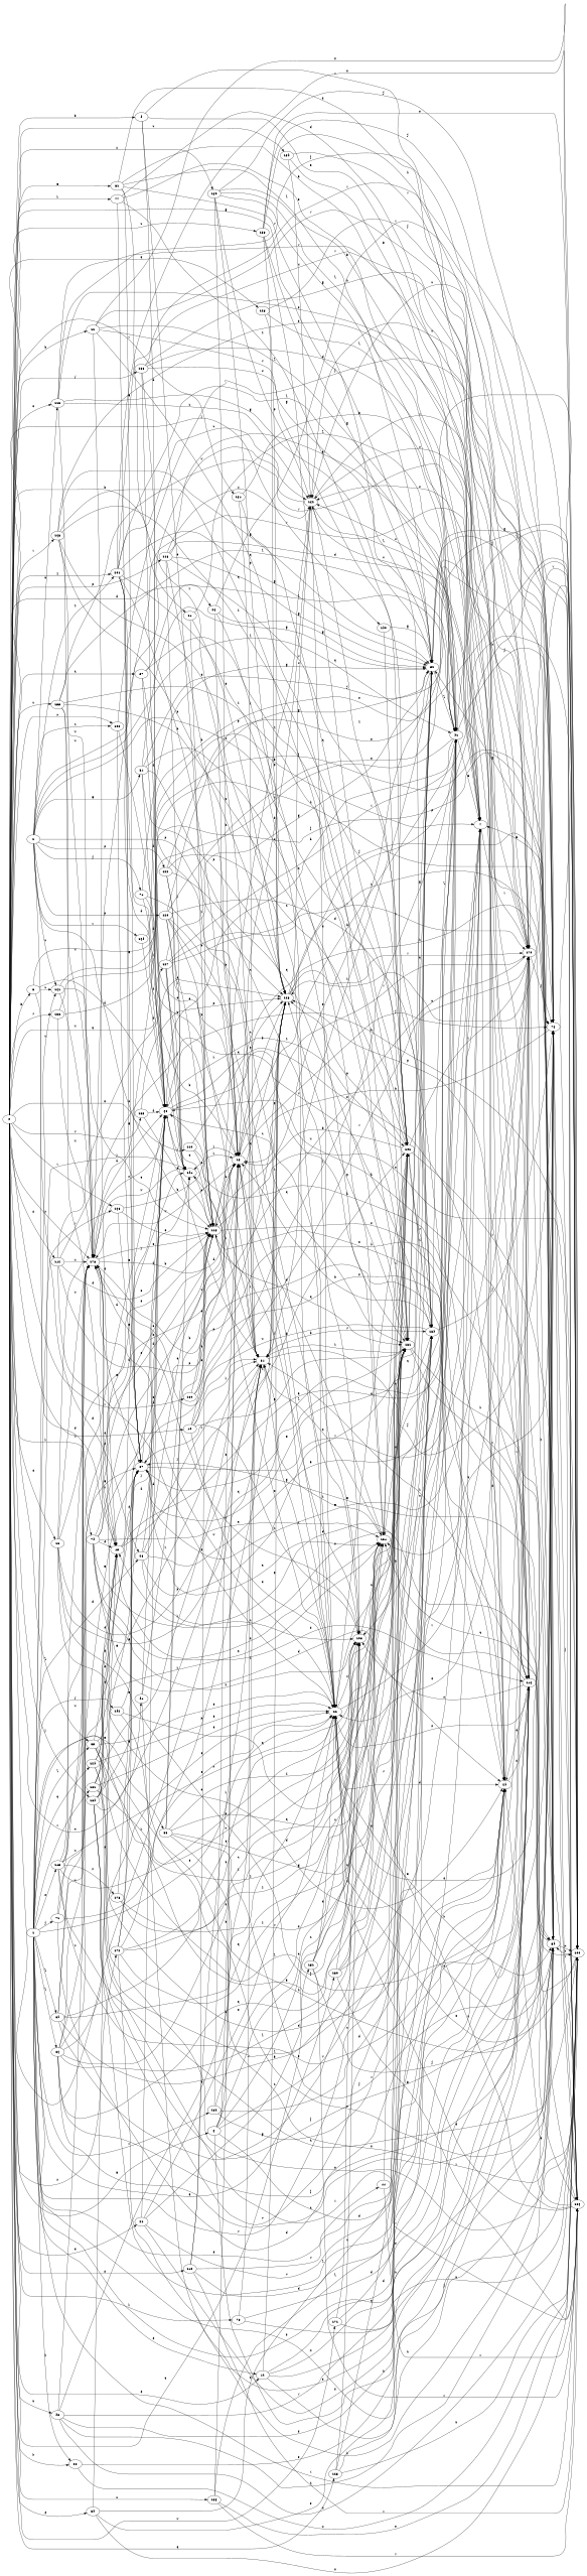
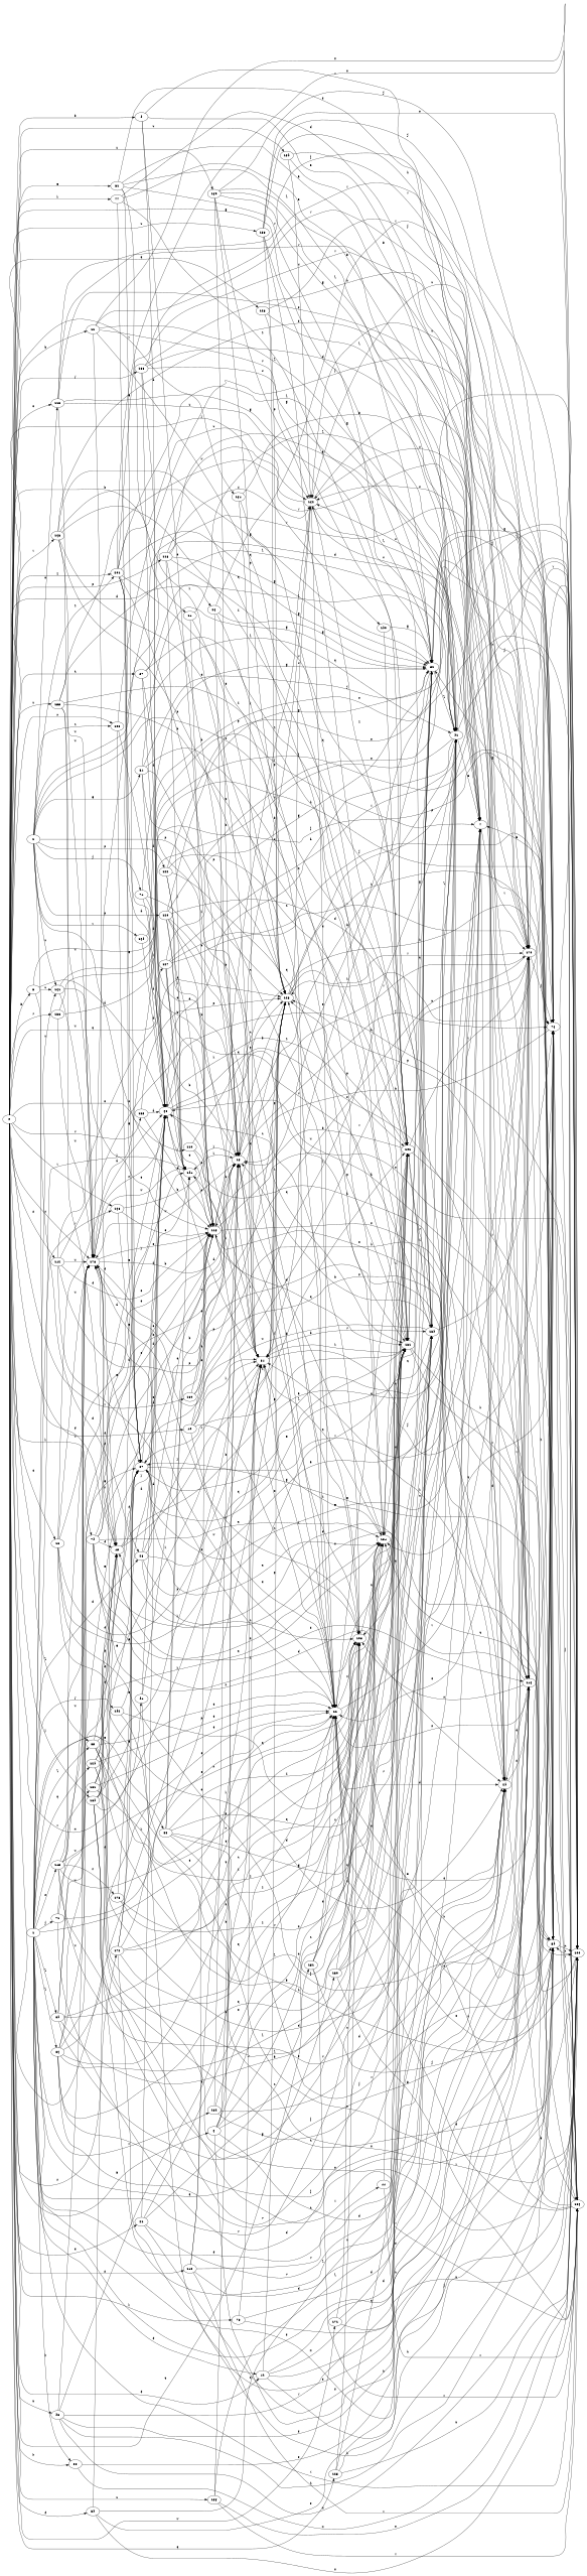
  strict digraph {
    fontname="DejaVu Sans Mono"
    rankdir=LR
    node [fontname="DejaVu Sans Mono"]
    edge [fontname="DejaVu Sans Mono"]
    0
    3
    6
    9
    12
    14
    18
    21
    26
    31
    39
    40
    41
    52
    57
    58
    77
    78
    79
    84
    85
    94
    98
    103
    110
    113
    118
    125
    127
    128
    135
    138
    142
    143
    151
    155
    156
    158
    159
    160
    163
    164
    168
    171
    172
    178
    180
    188
    189
    190
    201
    161
    45
    68
    76
    59
    139
    202
    15
    29
    154
    115
    170
    7
    100
    91
    131
    123
    22
    146
    186
    37
    108
    162
    194
    173
    1
    28
    33
    44
    71
    86
    89
    129
    130
    145
    181
    182
    192
    2
    34
    74
    120
    122
    169
    0 -> 3 [label=a]
    0 -> 6 [label=a]
    0 -> 9 [label=b]
    0 -> 12 [label=b]
    0 -> 14 [label=b]
    0 -> 18 [label=c]
    0 -> 21 [label=c]
    0 -> 26 [label=d]
    0 -> 31 [label=e]
    0 -> 39 [label=f]
    0 -> 40 [label=f]
    0 -> 41 [label=f]
    0 -> 52 [label=g]
    0 -> 57 [label=h]
    0 -> 58 [label=h]
    0 -> 77 [label=k]
    0 -> 78 [label=k]
    0 -> 79 [label=k]
    0 -> 84 [label=k]
    0 -> 85 [label=l]
    0 -> 94 [label=m]
    0 -> 98 [label=m]
    0 -> 103 [label=n]
    0 -> 110 [label=o]
    0 -> 113 [label=o]
    0 -> 118 [label=p]
    0 -> 125 [label=q]
    0 -> 127 [label=q]
    0 -> 128 [label=q]
    0 -> 135 [label=r]
    0 -> 138 [label=r]
    0 -> 142 [label=s]
    0 -> 143 [label=s]
    0 -> 151 [label=t]
    0 -> 155 [label=u]
    0 -> 156 [label=u]
    0 -> 158 [label=u]
    0 -> 159 [label=u]
    0 -> 160 [label=u]
    0 -> 163 [label=v]
    0 -> 164 [label=v]
    0 -> 168 [label=v]
    0 -> 171 [label=w]
    0 -> 172 [label=w]
    0 -> 178 [label=w]
    0 -> 180 [label=x]
    0 -> 188 [label=y]
    0 -> 189 [label=y]
    0 -> 190 [label=y]
    0 -> 201 [label=z]
    3 -> 161 [label=u]
    3 -> 45 [label=f]
    3 -> 68 [label=i]
    3 -> 76 [label=j]
    6 -> 84 [label=k]
    6 -> 59 [label=h]
    6 -> 139 [label=r]
    6 -> 202 [label=z]
    6 -> 15 [label=b]
    6 -> 29 [label=d]
    6 -> 154 [label=t]
    9 -> 68 [label=i]
    9 -> 115 [label=o]
    9 -> 170 [label=v]
    9 -> 7 [label=a]
    12 -> 45 [label=f]
    12 -> 139 [label=r]
    12 -> 170 [label=v]
    12 -> 100 [label=m]
    12 -> 91 [label=l]
    12 -> 131 [label=q]
    14 -> 115 [label=o]
    14 -> 91 [label=l]
    14 -> 123 [label=p]
    18 -> 178 [label=w]
    18 -> 68 [label=i]
    18 -> 76 [label=j]
    18 -> 29 [label=d]
    18 -> 115 [label=o]
    18 -> 131 [label=q]
    18 -> 123 [label=p]
    21 -> 68 [label=i]
    21 -> 139 [label=r]
    21 -> 202 [label=z]
    21 -> 22 [label=c]
    21 -> 146 [label=s]
    26 -> 52 [label=g]
    26 -> 15 [label=b]
    26 -> 154 [label=t]
    26 -> 186 [label=x]
    31 -> 84 [label=k]
    31 -> 139 [label=r]
    31 -> 7 [label=a]
    31 -> 91 [label=l]
    31 -> 146 [label=s]
    31 -> 37 [label=e]
    39 -> 45 [label=f]
    39 -> 100 [label=m]
    39 -> 131 [label=q]
    39 -> 146 [label=s]
    40 -> 84 [label=k]
    40 -> 115 [label=o]
    40 -> 170 [label=v]
    40 -> 91 [label=l]
    40 -> 22 [label=c]
    40 -> 108 [label=n]
    41 -> 59 [label=h]
    41 -> 29 [label=d]
    41 -> 170 [label=v]
    41 -> 123 [label=p]
    41 -> 146 [label=s]
    52 -> 84 [label=k]
    52 -> 76 [label=j]
    52 -> 59 [label=h]
    52 -> 154 [label=t]
    52 -> 115 [label=o]
    52 -> 91 [label=l]
    52 -> 131 [label=q]
    57 -> 84 [label=k]
    57 -> 68 [label=i]
    57 -> 202 [label=z]
    57 -> 91 [label=l]
    58 -> 100 [label=m]
    58 -> 146 [label=s]
    77 -> 202 [label=z]
    77 -> 29 [label=d]
    77 -> 7 [label=a]
    77 -> 37 [label=e]
    78 -> 84 [label=k]
    78 -> 59 [label=h]
    78 -> 29 [label=d]
    79 -> 45 [label=f]
    79 -> 29 [label=d]
    79 -> 154 [label=t]
    79 -> 115 [label=o]
    79 -> 100 [label=m]
    79 -> 123 [label=p]
    79 -> 146 [label=s]
    79 -> 108 [label=n]
    79 -> 162 [label=u]
    84 -> 68 [label=i]
    84 -> 76 [label=j]
    84 -> 139 [label=r]
    84 -> 154 [label=t]
    84 -> 123 [label=p]
    85 -> 45 [label=f]
    85 -> 202 [label=z]
    85 -> 29 [label=d]
    85 -> 154 [label=t]
    85 -> 7 [label=a]
    85 -> 91 [label=l]
    85 -> 22 [label=c]
    94 -> 68 [label=i]
    94 -> 59 [label=h]
    94 -> 15 [label=b]
    98 -> 178 [label=w]
    98 -> 59 [label=h]
    98 -> 170 [label=v]
    98 -> 100 [label=m]
    98 -> 22 [label=c]
    98 -> 146 [label=s]
    103 -> 76 [label=j]
    103 -> 15 [label=b]
    103 -> 37 [label=e]
    110 -> 84 [label=k]
    110 -> 59 [label=h]
    110 -> 115 [label=o]
    113 -> 52 [label=g]
    113 -> 178 [label=w]
    113 -> 76 [label=j]
    113 -> 170 [label=v]
    113 -> 146 [label=s]
    113 -> 162 [label=u]
    118 -> 52 [label=g]
    118 -> 139 [label=r]
    118 -> 15 [label=b]
    118 -> 29 [label=d]
    118 -> 7 [label=a]
    118 -> 162 [label=u]
    118 -> 194 [label=y]
    125 -> 76 [label=j]
    125 -> 100 [label=m]
    125 -> 131 [label=q]
    125 -> 108 [label=n]
    127 -> 52 [label=g]
    127 -> 84 [label=k]
    127 -> 76 [label=j]
    127 -> 115 [label=o]
    127 -> 170 [label=v]
    127 -> 186 [label=x]
    127 -> 194 [label=y]
    128 -> 76 [label=j]
    128 -> 91 [label=l]
    128 -> 123 [label=p]
    135 -> 68 [label=i]
    135 -> 115 [label=o]
    135 -> 123 [label=p]
    138 -> 178 [label=w]
    138 -> 76 [label=j]
    138 -> 59 [label=h]
    142 -> 178 [label=w]
    142 -> 29 [label=d]
    142 -> 115 [label=o]
    142 -> 131 [label=q]
    142 -> 123 [label=p]
    142 -> 22 [label=c]
    143 -> 84 [label=k]
    143 -> 139 [label=r]
    143 -> 115 [label=o]
    143 -> 91 [label=l]
    143 -> 186 [label=x]
    151 -> 76 [label=j]
    151 -> 154 [label=t]
    151 -> 22 [label=c]
    151 -> 186 [label=x]
    151 -> 108 [label=n]
    155 -> 178 [label=w]
    155 -> 45 [label=f]
    155 -> 202 [label=z]
    155 -> 154 [label=t]
    155 -> 170 [label=v]
    155 -> 91 [label=l]
    156 -> 15 [label=b]
    156 -> 100 [label=m]
    156 -> 91 [label=l]
    156 -> 186 [label=x]
    158 -> 52 [label=g]
    158 -> 76 [label=j]
    158 -> 59 [label=h]
    158 -> 100 [label=m]
    158 -> 131 [label=q]
    158 -> 123 [label=p]
    159 -> 170 [label=v]
    159 -> 7 [label=a]
    159 -> 162 [label=u]
    160 -> 52 [label=g]
    160 -> 76 [label=j]
    160 -> 15 [label=b]
    160 -> 7 [label=a]
    160 -> 91 [label=l]
    160 -> 123 [label=p]
    160 -> 162 [label=u]
    163 -> 52 [label=g]
    163 -> 178 [label=w]
    163 -> 202 [label=z]
    163 -> 131 [label=q]
    163 -> 123 [label=p]
    163 -> 22 [label=c]
    163 -> 146 [label=s]
    164 -> 84 [label=k]
    164 -> 7 [label=a]
    164 -> 131 [label=q]
    168 -> 15 [label=b]
    168 -> 115 [label=o]
    168 -> 37 [label=e]
    171 -> 7 [label=a]
    171 -> 100 [label=m]
    171 -> 108 [label=n]
    172 -> 68 [label=i]
    172 -> 202 [label=z]
    172 -> 123 [label=p]
    172 -> 22 [label=c]
    172 -> 146 [label=s]
    172 -> 37 [label=e]
    172 -> 108 [label=n]
    178 -> 45 [label=f]
    178 -> 15 [label=b]
    178 -> 115 [label=o]
    178 -> 37 [label=e]
    180 -> 59 [label=h]
    180 -> 115 [label=o]
    180 -> 146 [label=s]
    188 -> 52 [label=g]
    188 -> 68 [label=i]
    188 -> 59 [label=h]
    188 -> 29 [label=d]
    188 -> 115 [label=o]
    188 -> 170 [label=v]
    189 -> 52 [label=g]
    189 -> 84 [label=k]
    189 -> 45 [label=f]
    189 -> 68 [label=i]
    189 -> 139 [label=r]
    189 -> 29 [label=d]
    189 -> 37 [label=e]
    189 -> 194 [label=y]
    190 -> 52 [label=g]
    190 -> 202 [label=z]
    201 -> 52 [label=g]
    201 -> 68 [label=i]
    201 -> 15 [label=b]
    201 -> 100 [label=m]
    201 -> 91 [label=l]
    201 -> 22 [label=c]
    201 -> 186 [label=x]
    201 -> 37 [label=e]
    201 -> 162 [label=u]
    201 -> 194 [label=y]
    161 -> 178 [label=w]
    161 -> 115 [label=o]
-   161 -> 7 [label=a]
+   161 -> 7 [label=y]
    45 -> 178 [label=w]
    45 -> 202 [label=z]
    45 -> 154 [label=t]
    45 -> 7 [label=a]
    45 -> 37 [label=f]
    68 -> 178 [label=w]
    68 -> 139 [label=r]
    68 -> 202 [label=z]
    68 -> 131 [label=q]
    68 -> 146 [label=s]
    68 -> 194 [label=y]
    76 -> 15 [label=b]
    76 -> 154 [label=t]
    76 -> 22 [label=c]
    76 -> 186 [label=x]
    76 -> 162 [label=u]
    59 -> 52 [label=g]
    59 -> 7 [label=a]
    59 -> 100 [label=m]
    59 -> 22 [label=c]
    59 -> 37 [label=e]
    59 -> 162 [label=u]
    139 -> 178 [label=w]
    139 -> 76 [label=j]
    139 -> 202 [label=z]
    139 -> 15 [label=b]
    139 -> 91 [label=l]
    139 -> 37 [label=e]
    202 -> 139 [label=r]
    202 -> 15 [label=b]
    202 -> 170 [label=v]
    202 -> 123 [label=p]
    202 -> 22 [label=c]
    202 -> 186 [label=x]
    15 -> 84 [label=k]
    15 -> 178 [label=w]
    15 -> 76 [label=j]
    15 -> 170 [label=v]
    15 -> 194 [label=y]
    29 -> 115 [label=o]
    29 -> 170 [label=v]
    29 -> 146 [label=s]
    154 -> 84 [label=k]
    154 -> 202 [label=z]
    154 -> 15 [label=b]
    154 -> 131 [label=q]
    115 -> 15 [label=b]
    115 -> 100 [label=m]
    115 -> 131 [label=q]
    115 -> 123 [label=p]
    115 -> 22 [label=c]
    115 -> 146 [label=s]
    170 -> 178 [label=w]
    170 -> 76 [label=j]
    170 -> 59 [label=h]
    170 -> 22 [label=c]
    170 -> 37 [label=e]
    170 -> 162 [label=u]
    7 -> 29 [label=d]
    7 -> 170 [label=v]
    7 -> 108 [label=n]
    7 -> 162 [label=u]
    100 -> 68 [label=i]
    100 -> 59 [label=h]
    100 -> 154 [label=t]
    100 -> 170 [label=v]
    100 -> 91 [label=l]
    100 -> 123 [label=p]
    100 -> 22 [label=c]
    91 -> 178 [label=w]
    91 -> 68 [label=i]
    91 -> 76 [label=j]
    91 -> 15 [label=b]
    91 -> 7 [label=a]
    91 -> 22 [label=c]
    91 -> 162 [label=u]
    131 -> 52 [label=g]
    131 -> 84 [label=k]
    131 -> 59 [label=h]
    131 -> 123 [label=p]
    131 -> 186 [label=x]
    131 -> 37 [label=e]
    123 -> 84 [label=k]
    123 -> 59 [label=h]
    123 -> 15 [label=b]
    123 -> 170 [label=v]
    123 -> 100 [label=m]
    123 -> 162 [label=u]
    22 -> 84 [label=k]
    22 -> 178 [label=w]
    22 -> 59 [label=h]
    22 -> 15 [label=b]
    22 -> 29 [label=d]
    22 -> 170 [label=v]
    22 -> 146 [label=s]
    22 -> 108 [label=n]
    146 -> 45 [label=f]
    146 -> 68 [label=i]
    146 -> 29 [label=d]
    146 -> 123 [label=p]
    146 -> 108 [label=n]
    146 -> 162 [label=u]
    186 -> 52 [label=g]
    186 -> 84 [label=k]
    186 -> 68 [label=i]
    186 -> 76 [label=j]
    186 -> 29 [label=d]
    186 -> 22 [label=c]
    186 -> 108 [label=n]
    37 -> 68 [label=i]
    37 -> 154 [label=t]
    37 -> 170 [label=v]
    37 -> 91 [label=l]
    37 -> 123 [label=p]
    108 -> 178 [label=w]
    108 -> 154 [label=t]
    108 -> 194 [label=y]
    162 -> 178 [label=w]
    162 -> 202 [label=z]
    162 -> 15 [label=b]
    162 -> 170 [label=v]
    162 -> 91 [label=l]
    162 -> 22 [label=c]
    194 -> 178 [label=w]
    194 -> 115 [label=o]
    173 -> 139 [label=r]
    173 -> 202 [label=z]
    173 -> 37 [label=e]
    1 -> 41 [label=f]
    1 -> 58 [label=h]
    1 -> 85 [label=l]
    1 -> 168 [label=v]
    1 -> 161 [label=u]
    1 -> 59 [label=h]
    1 -> 139 [label=r]
    1 -> 100 [label=m]
    1 -> 22 [label=c]
    1 -> 146 [label=s]
    1 -> 186 [label=x]
    1 -> 194 [label=y]
    1 -> 28 [label=d]
    1 -> 33 [label=e]
    1 -> 44 [label=f]
    1 -> 71 [label=j]
    1 -> 86 [label=l]
    1 -> 89 [label=l]
    1 -> 129 [label=q]
    1 -> 130 [label=q]
    1 -> 145 [label=s]
    1 -> 181 [label=x]
    1 -> 182 [label=x]
    1 -> 192 [label=y]
    28 -> 52 [label=g]
    28 -> 84 [label=k]
    28 -> 68 [label=i]
    28 -> 115 [label=o]
    28 -> 7 [label=a]
    28 -> 108 [label=n]
    33 -> 52 [label=g]
    33 -> 76 [label=j]
    33 -> 202 [label=z]
    33 -> 15 [label=b]
    33 -> 100 [label=m]
    33 -> 131 [label=q]
    33 -> 194 [label=y]
    44 -> 131 [label=q]
    44 -> 186 [label=x]
    71 -> 178 [label=w]
    71 -> 29 [label=d]
    71 -> 22 [label=c]
    71 -> 37 [label=e]
    86 -> 84 [label=k]
    86 -> 178 [label=w]
    86 -> 76 [label=j]
    86 -> 59 [label=h]
    86 -> 154 [label=t]
    86 -> 91 [label=l]
    86 -> 131 [label=q]
    86 -> 22 [label=c]
    86 -> 37 [label=e]
    89 -> 178 [label=w]
    89 -> 76 [label=j]
    89 -> 154 [label=t]
    89 -> 115 [label=o]
    89 -> 7 [label=a]
    89 -> 131 [label=q]
    129 -> 45 [label=f]
    129 -> 100 [label=m]
    129 -> 22 [label=c]
    129 -> 186 [label=x]
    129 -> 194 [label=y]
    130 -> 139 [label=r]
    130 -> 7 [label=a]
    130 -> 131 [label=q]
    130 -> 186 [label=x]
    130 -> 108 [label=n]
    145 -> 178 [label=w]
    145 -> 68 [label=i]
    145 -> 59 [label=h]
    145 -> 15 [label=b]
    145 -> 154 [label=t]
    145 -> 146 [label=s]
    145 -> 108 [label=n]
    145 -> 173 [label=w]
    181 -> 84 [label=k]
    181 -> 45 [label=f]
    181 -> 115 [label=o]
    181 -> 91 [label=l]
    181 -> 22 [label=c]
    181 -> 108 [label=n]
    182 -> 15 [label=b]
    182 -> 29 [label=d]
    182 -> 154 [label=t]
    182 -> 170 [label=v]
    192 -> 100 [label=m]
    192 -> 131 [label=q]
    192 -> 37 [label=e]
    2 -> 103 [label=n]
    2 -> 113 [label=o]
    2 -> 201 [label=z]
    2 -> 161 [label=u]
    2 -> 202 [label=z]
    2 -> 115 [label=o]
    2 -> 170 [label=v]
    2 -> 91 [label=l]
    2 -> 123 [label=p]
    2 -> 28 [label=d]
    2 -> 34 [label=e]
    2 -> 74 [label=j]
    2 -> 120 [label=p]
    2 -> 122 [label=p]
    2 -> 169 [label=v]
    34 -> 52 [label=g]
    34 -> 68 [label=i]
    34 -> 76 [label=j]
    34 -> 131 [label=q]
    34 -> 123 [label=p]
    34 -> 108 [label=n]
    74 -> 52 [label=g]
    74 -> 68 [label=i]
    74 -> 15 [label=b]
    74 -> 108 [label=n]
    120 -> 52 [label=g]
    120 -> 84 [label=k]
    120 -> 15 [label=b]
    120 -> 29 [label=d]
    120 -> 100 [label=m]
    120 -> 22 [label=c]
    120 -> 108 [label=n]
    120 -> 194 [label=y]
    122 -> 202 [label=z]
    122 -> 115 [label=o]
    122 -> 100 [label=m]
    122 -> 131 [label=q]
    122 -> 194 [label=y]
    169 -> 68 [label=i]
    169 -> 100 [label=m]
  }
